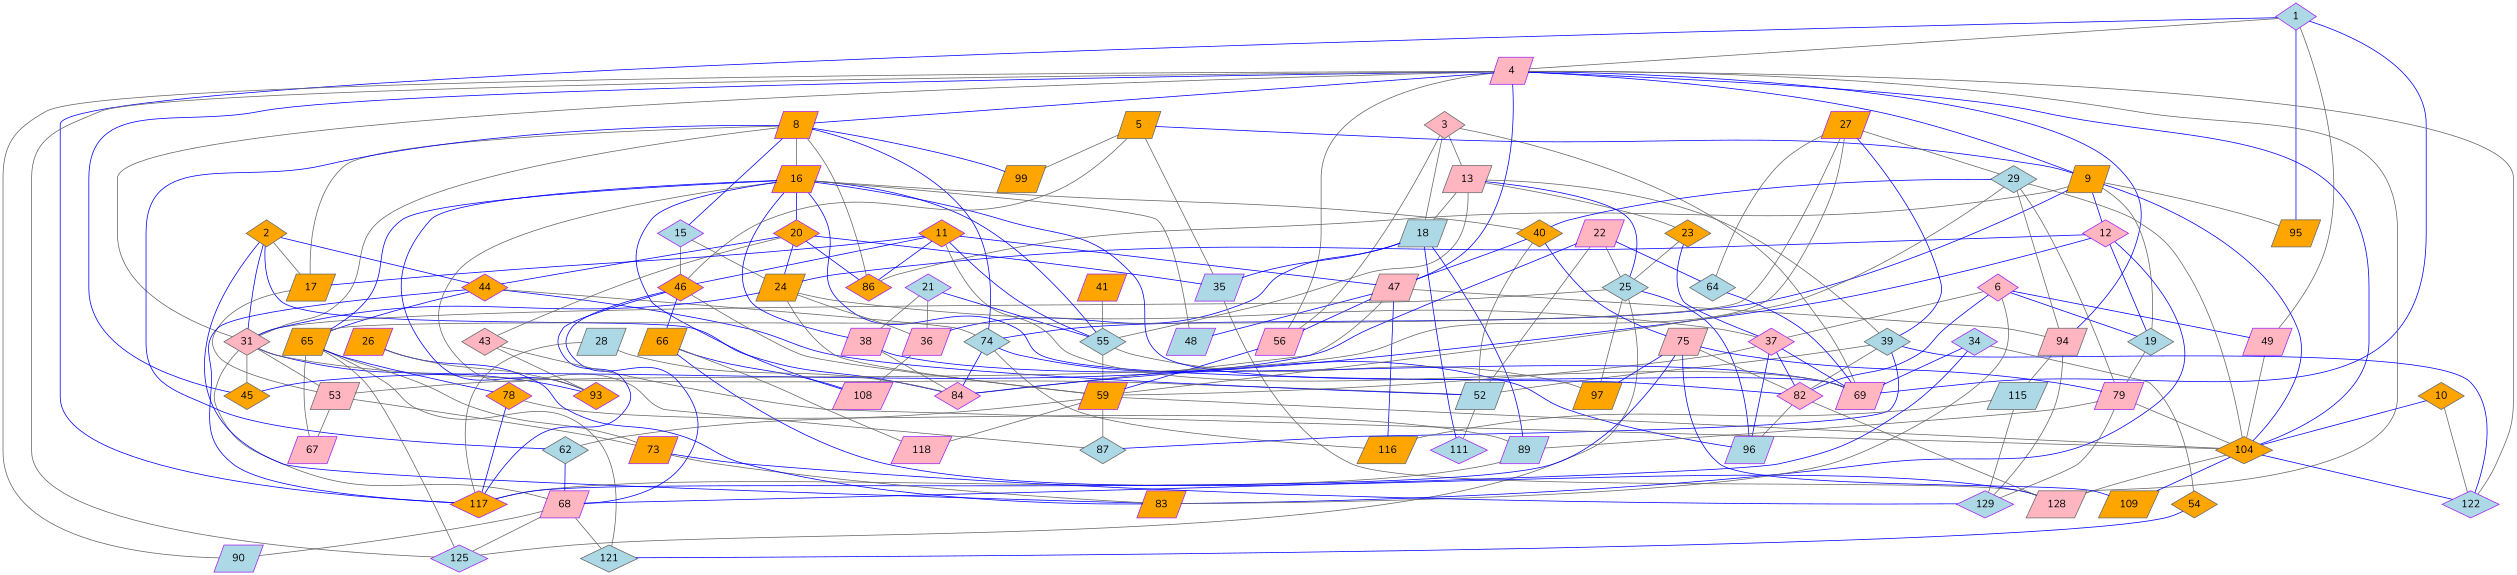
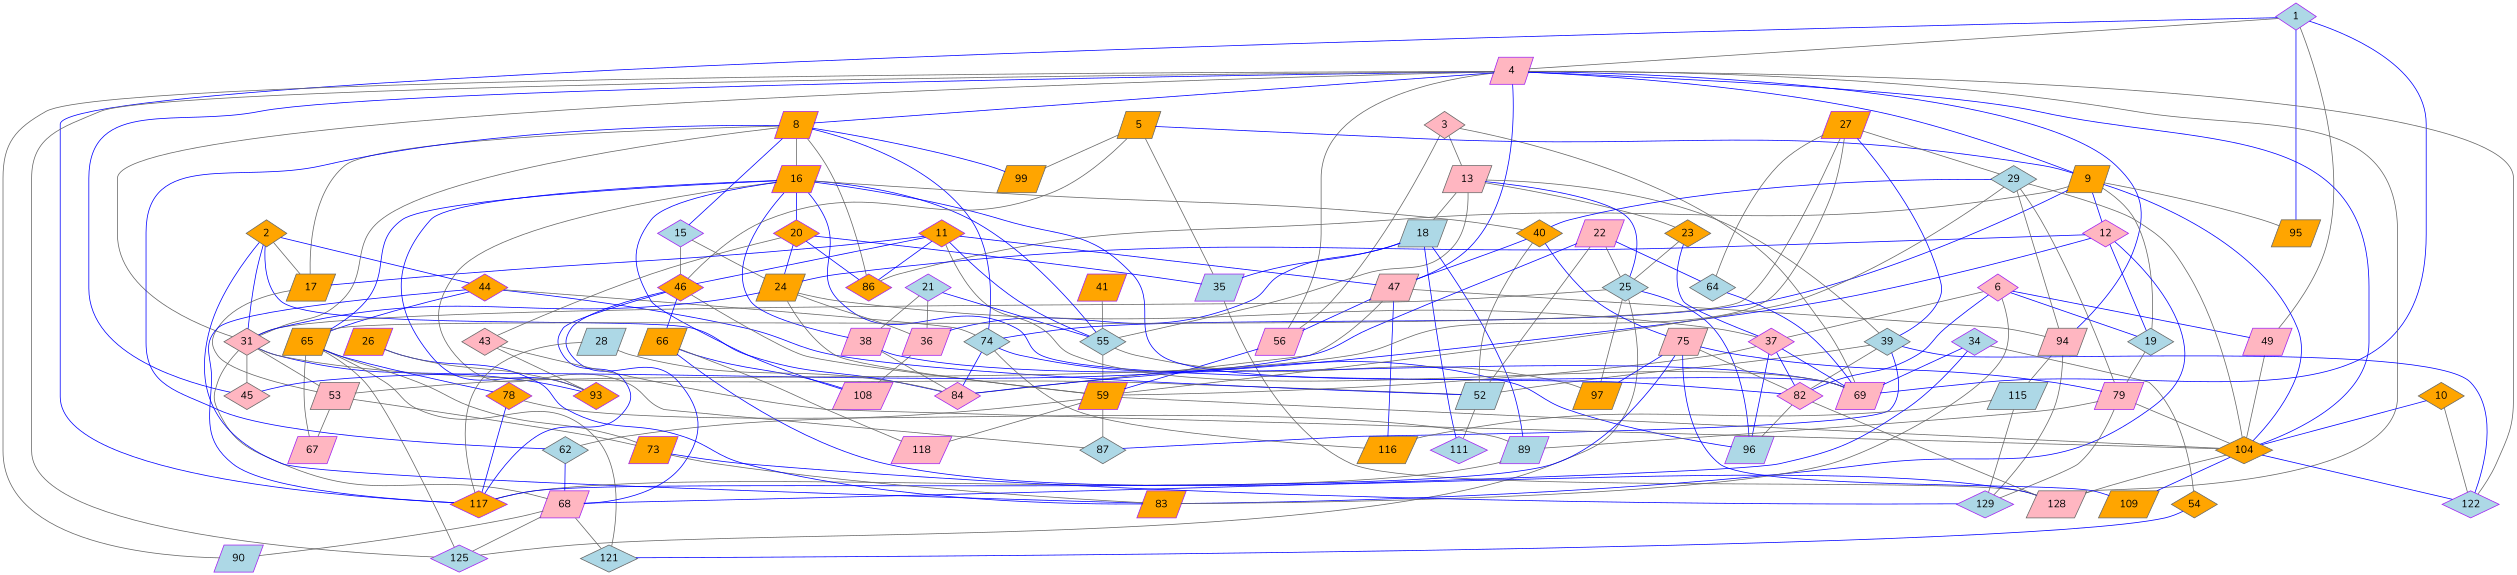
  graph {
    fontname=Nunito
    node [color=purple fillcolor=orange fontname=Nunito shape=parallelogram style=filled]
    edge [color=gray40 fontname=Nunito]
    1 [fillcolor=lightblue shape=diamond super="+7"]
    4 [fillcolor=lightpink super="+112"]
    49 [fillcolor=lightpink]
    69 [fillcolor=lightpink super="+81"]
    95 [color=gray40]
    117 [shape=diamond super="+124"]
    31 [color=gray40 fillcolor=lightpink shape=diamond super="+33"]
    56 [fillcolor=lightpink super="+130"]
    8 [super="+110"]
    9 [color=gray40 super="+63"]
-   45 [color=gray40 shape=diamond]
+   45 [color=gray40 fillcolor=lightpink shape=diamond]
    47 [color=gray40 fillcolor=lightpink super="+72"]
    90 [fillcolor=lightblue]
    94 [color=gray40 fillcolor=lightpink]
    104 [color=gray40 shape=diamond super="+119"]
    122 [fillcolor=lightblue shape=diamond]
    125 [fillcolor=lightblue shape=diamond super="+126"]
    128 [color=gray40 fillcolor=lightpink]
    2 [color=gray40 shape=diamond super="+51"]
    17 [color=gray40]
    44 [shape=diamond]
    83 [super="+92"]
    84 [fillcolor=lightpink shape=diamond super="+91"]
    53 [color=gray40 fillcolor=lightpink super="+61"]
    93 [shape=diamond]
    52 [color=gray40 fillcolor=lightblue super="+58"]
    68 [fillcolor=lightpink super="+105"]
    74 [color=gray40 fillcolor=lightblue shape=diamond super="+88"]
    65 [color=gray40 super="+127"]
    3 [color=gray40 fillcolor=lightpink shape=diamond super="+76"]
    13 [color=gray40 fillcolor=lightpink super="+14"]
    18 [color=gray40 fillcolor=lightblue super="+123"]
    55 [color=gray40 fillcolor=lightblue shape=diamond super="+98"]
    23 [color=gray40 shape=diamond]
    25 [color=gray40 fillcolor=lightblue shape=diamond super="+77"]
    39 [color=gray40 fillcolor=lightblue shape=diamond super="+71"]
    35 [fillcolor=lightblue]
    36 [fillcolor=lightpink super="+114"]
    89 [fillcolor=lightblue]
    111 [fillcolor=lightblue shape=diamond]
    59 [super="+107"]
    99 [color=gray40]
    15 [fillcolor=lightblue shape=diamond]
    16 [super="+57"]
    62 [color=gray40 fillcolor=lightblue shape=diamond]
    86 [shape=diamond]
    19 [color=gray40 fillcolor=lightblue shape=diamond super="+70"]
    12 [fillcolor=lightpink shape=diamond super="+32"]
-   48 [fillcolor=lightblue]
    116 [color=gray40]
    129 [fillcolor=lightblue shape=diamond]
    115 [color=gray40 fillcolor=lightblue]
    109 [color=gray40]
    5 [color=gray40]
    46 [shape=diamond super="+106"]
    66 [color=gray40]
    6 [fillcolor=lightpink shape=diamond super="+102"]
    37 [fillcolor=lightpink shape=diamond super="+113"]
    82 [fillcolor=lightpink shape=diamond super="+120"]
    79 [fillcolor=lightpink super="+103"]
    96 [fillcolor=lightblue]
    24 [color=gray40 super="+42"]
    20 [shape=diamond super="+101"]
    38 [fillcolor=lightpink]
    40 [color=gray40 shape=diamond]
    87 [color=gray40 fillcolor=lightblue shape=diamond]
    108 [fillcolor=lightpink]
    10 [color=gray40 shape=diamond]
    11 [shape=diamond super="+30"]
    97 [color=gray40]
    43 [color=gray40 fillcolor=lightpink shape=diamond]
    75 [color=gray40 fillcolor=lightpink super="+85"]
    67 [fillcolor=lightpink]
    73
    121 [color=gray40 fillcolor=lightblue shape=diamond]
    78 [shape=diamond]
    21 [fillcolor=lightblue shape=diamond super="+100"]
    22 [fillcolor=lightpink super="+60"]
    64 [color=gray40 fillcolor=lightblue shape=diamond]
    118 [fillcolor=lightpink]
    26
    27 [super="+80"]
    29 [color=gray40 fillcolor=lightblue shape=diamond super="+50"]
    28 [color=gray40 fillcolor=lightblue]
    34 [fillcolor=lightblue shape=diamond]
    54 [color=gray40 shape=diamond]
    41
    1 -- 4
    1 -- 49
    1 -- 69 [color=blue]
    1 -- 95 [color=blue]
    1 -- 117 [color=blue]
    4 -- 31
    4 -- 56
    4 -- 8 [color=blue]
    4 -- 9 [color=blue]
    4 -- 45 [color=blue]
    4 -- 47 [color=blue]
    4 -- 90
    4 -- 94 [color=blue]
    4 -- 104 [color=blue]
    4 -- 122
    4 -- 125
    4 -- 128
    49 -- 104
    31 -- 45
    31 -- 53
    31 -- 93 [color=blue]
    31 -- 52
    31 -- 68
    56 -- 59 [color=blue]
    8 -- 31
    8 -- 17
    8 -- 74 [color=blue]
    8 -- 99 [color=blue]
    8 -- 15 [color=blue]
    8 -- 16
    8 -- 62 [color=blue]
    8 -- 86
    9 -- 95
    9 -- 104 [color=blue]
    9 -- 74 [color=blue]
    9 -- 86
    9 -- 19
    9 -- 12 [color=blue]
    47 -- 56 [color=blue]
    47 -- 94
    47 -- 84
-   47 -- 48 [color=blue]
    47 -- 116 [color=blue]
    94 -- 129
    94 -- 115
    104 -- 122 [color=blue]
    104 -- 128
    104 -- 109 [color=blue]
    2 -- 31 [color=blue]
    2 -- 17
    2 -- 44 [color=blue]
    2 -- 83 [color=blue]
    2 -- 84 [color=blue]
    17 -- 53
    44 -- 117 [color=blue]
    44 -- 52 [color=blue]
    44 -- 74
    44 -- 65 [color=blue weight=2]
    53 -- 67
    53 -- 73
    52 -- 111
    68 -- 90
    68 -- 125
    68 -- 121
    74 -- 84 [color=blue]
    74 -- 116
    74 -- 96 [color=blue]
    65 -- 125
    65 -- 67
    65 -- 73
    65 -- 121
    65 -- 78 [color=blue]
    3 -- 69
    3 -- 56
    3 -- 13
-   3 -- 18
    13 -- 18
    13 -- 55
    13 -- 23
    13 -- 25 [color=blue]
    13 -- 39 [weight=2]
    18 -- 35 [color=blue]
    18 -- 36 [color=blue]
    18 -- 89 [color=blue]
    18 -- 111 [color=blue]
    55 -- 59
    55 -- 97
    23 -- 25
    23 -- 37 [color=blue]
    25 -- 31
    25 -- 125
    25 -- 96 [color=blue]
    25 -- 97
    39 -- 122 [color=blue]
    39 -- 52
    39 -- 82
    39 -- 87 [color=blue]
    35 -- 128
    36 -- 108
    89 -- 117
    59 -- 104
    59 -- 62
    59 -- 87
    59 -- 118
    15 -- 46
    15 -- 24
    16 -- 69 [color=blue]
    16 -- 93 [color=blue]
    16 -- 65 [color=blue]
    16 -- 55 [color=blue]
-   16 -- 48
    16 -- 82 [color=blue]
    16 -- 20 [color=blue]
    16 -- 38 [color=blue]
    16 -- 40
    16 -- 87
    16 -- 108 [color=blue]
    62 -- 68 [color=blue]
    19 -- 79
    12 -- 83 [color=blue weight=2]
    12 -- 84 [color=blue]
    12 -- 19 [color=blue]
    12 -- 24 [color=blue]
    115 -- 116
    115 -- 129
    5 -- 9 [color=blue]
    5 -- 35
    5 -- 99
    5 -- 46
    46 -- 117 [color=blue]
    46 -- 68 [color=blue]
    46 -- 59
    46 -- 66 [color=blue]
    66 -- 128 [color=blue]
    66 -- 108 [color=blue]
    66 -- 118
    6 -- 49 [color=blue]
    6 -- 83
    6 -- 19 [color=blue]
    6 -- 37
    6 -- 82 [color=blue]
    37 -- 69 [color=blue]
    37 -- 59
    37 -- 82 [color=blue]
    37 -- 96 [color=blue]
    82 -- 128
    82 -- 96
    79 -- 104
    79 -- 89
    79 -- 129
    24 -- 31 [color=blue]
    24 -- 36
    24 -- 59
    24 -- 37
-   20 -- 44 [color=blue]
    20 -- 35 [color=blue]
    20 -- 86 [color=blue]
    20 -- 24 [color=blue]
    20 -- 43
    38 -- 69 [color=blue]
    38 -- 84
    40 -- 47 [color=blue]
    40 -- 52
    40 -- 75 [color=blue]
    10 -- 104 [color=blue]
    10 -- 122
    11 -- 69
    11 -- 47 [color=blue]
    11 -- 17 [color=blue]
    11 -- 55 [color=blue]
    11 -- 86 [color=blue]
    11 -- 46 [color=blue]
    43 -- 104
    43 -- 93
    75 -- 117 [color=blue]
    75 -- 109 [color=blue]
    75 -- 82
    75 -- 79 [color=blue]
    75 -- 97 [color=blue]
    73 -- 83
    73 -- 129 [color=blue]
    78 -- 117 [color=blue]
    78 -- 89
    21 -- 55 [color=blue]
    21 -- 36
    21 -- 38
    22 -- 45 [color=blue]
    22 -- 52
    22 -- 25
    22 -- 64 [color=blue]
    64 -- 69 [color=blue]
    26 -- 83 [color=blue]
    26 -- 93
    27 -- 53
    27 -- 65
    27 -- 39 [color=blue]
    27 -- 64
    27 -- 29
    29 -- 94
    29 -- 104
    29 -- 59
    29 -- 79
    29 -- 40 [color=blue]
    28 -- 117 [weight=2]
    28 -- 84
    34 -- 69 [color=blue]
    34 -- 68 [color=blue]
    34 -- 54
    54 -- 121 [color=blue]
    41 -- 55 [weight=2]
  }
